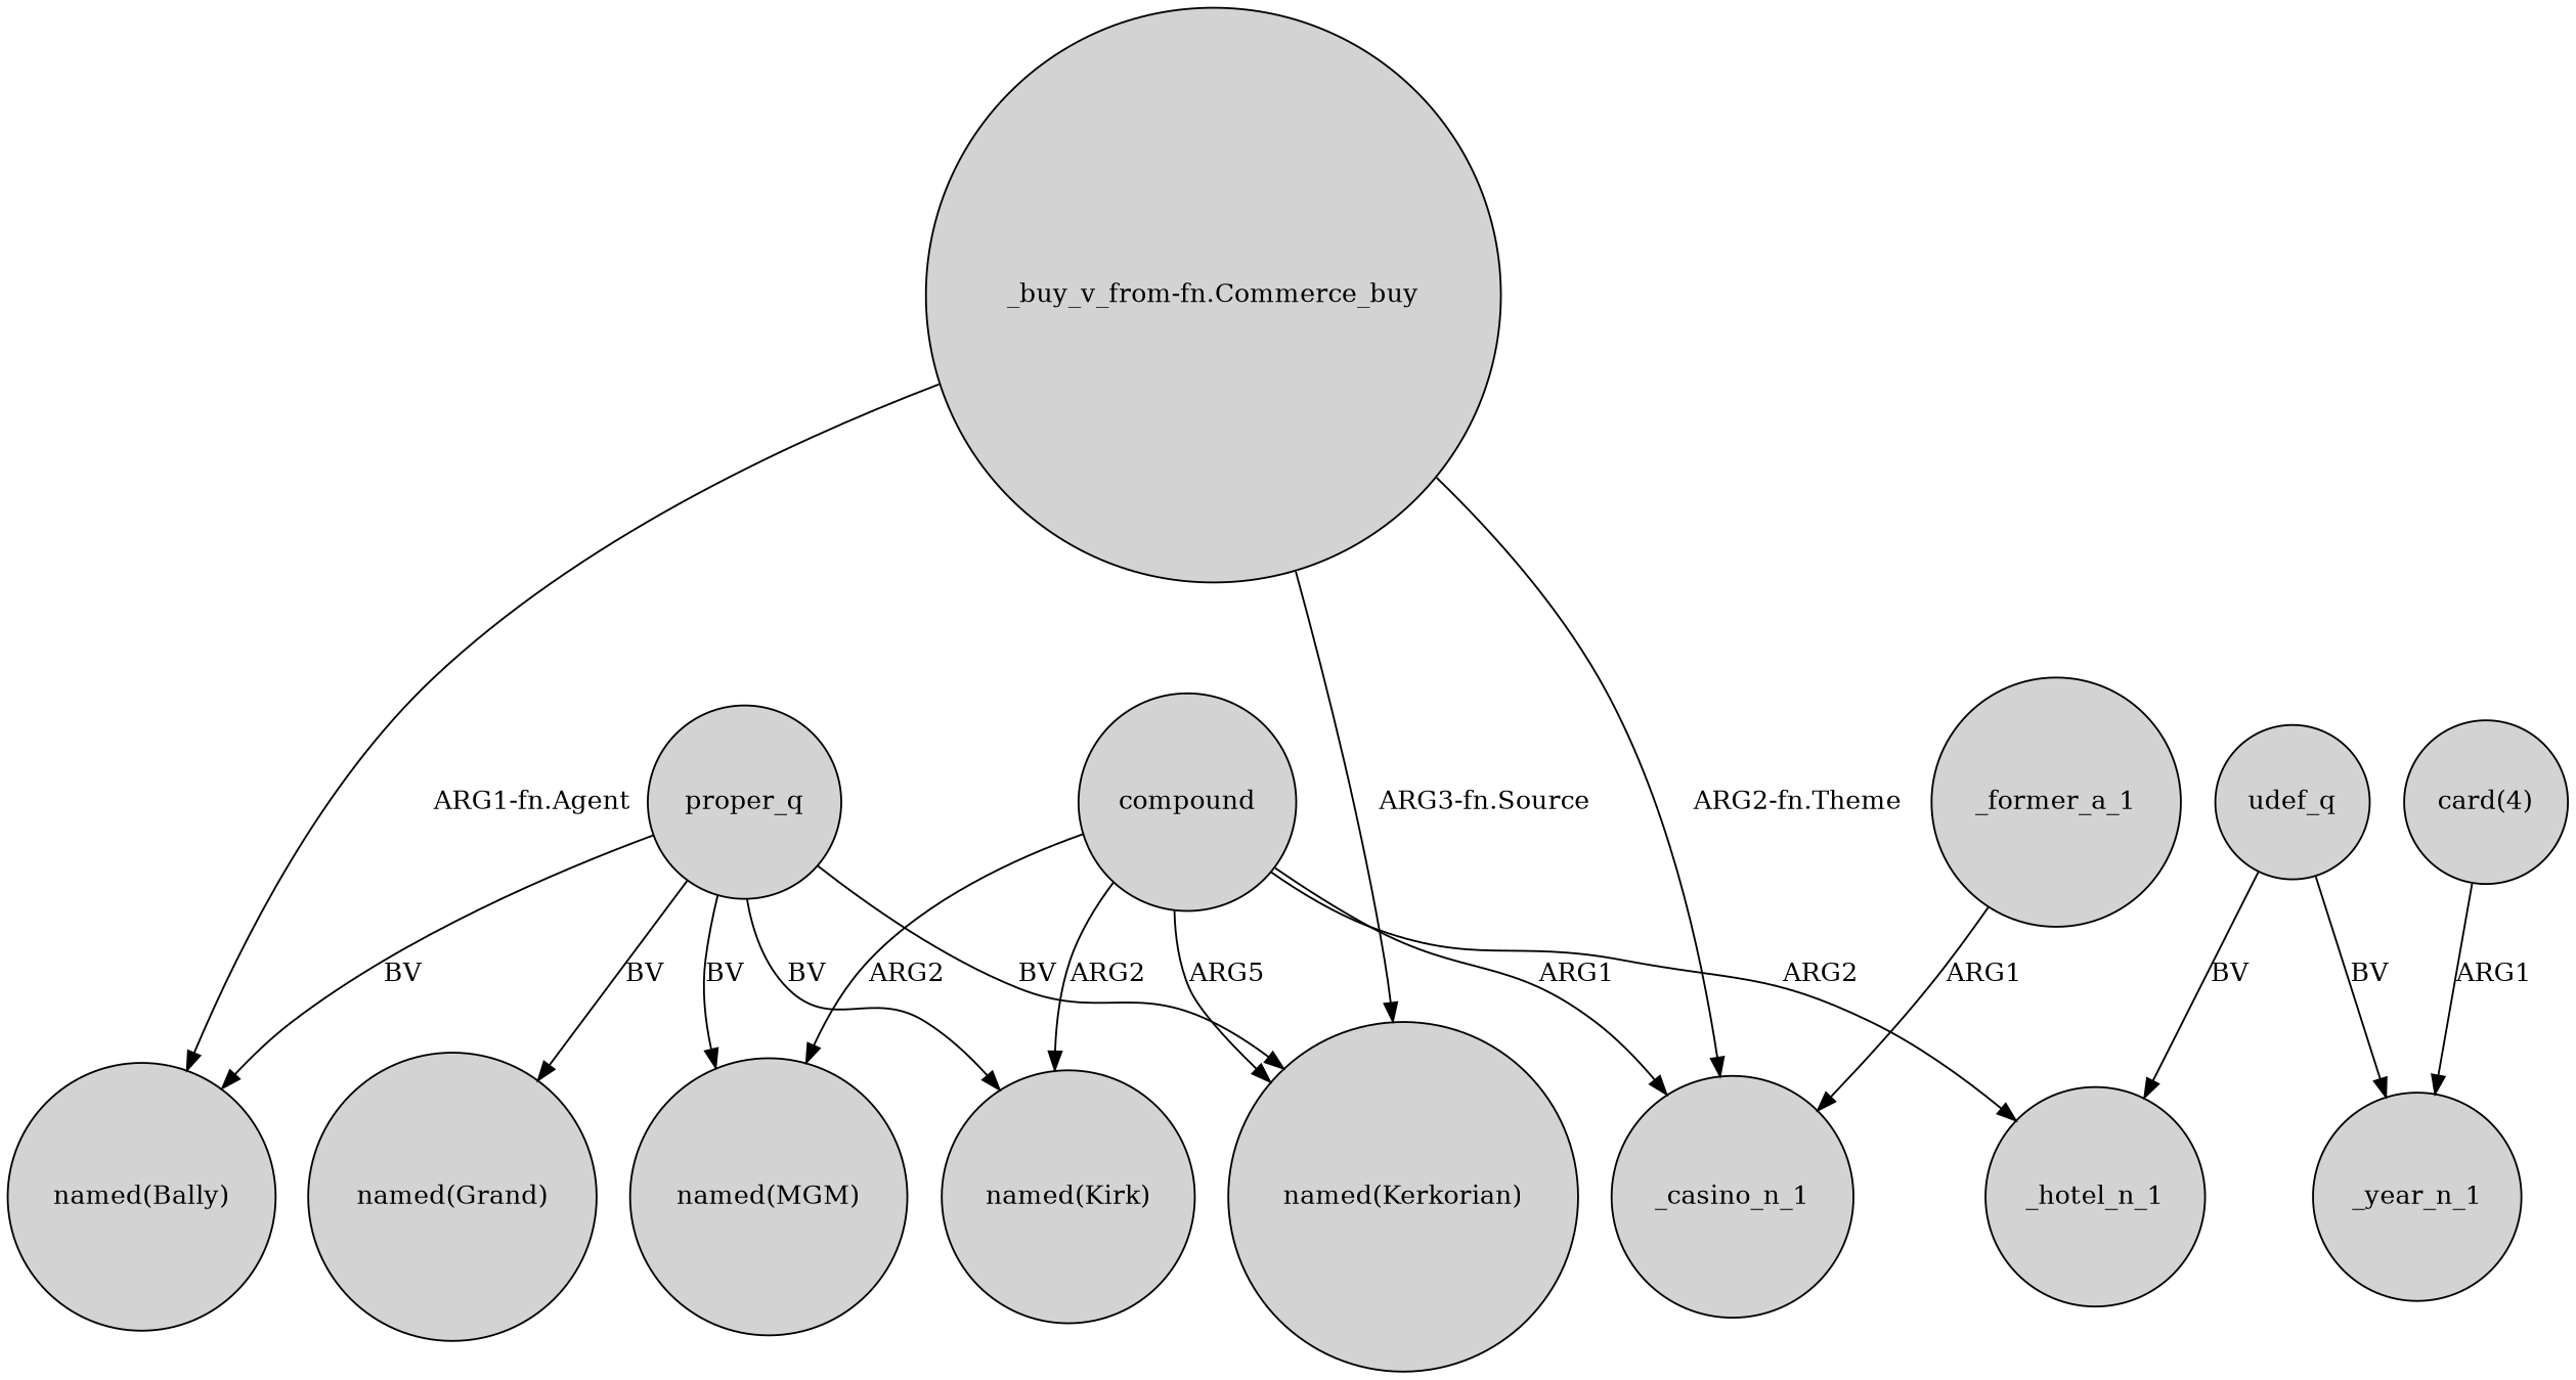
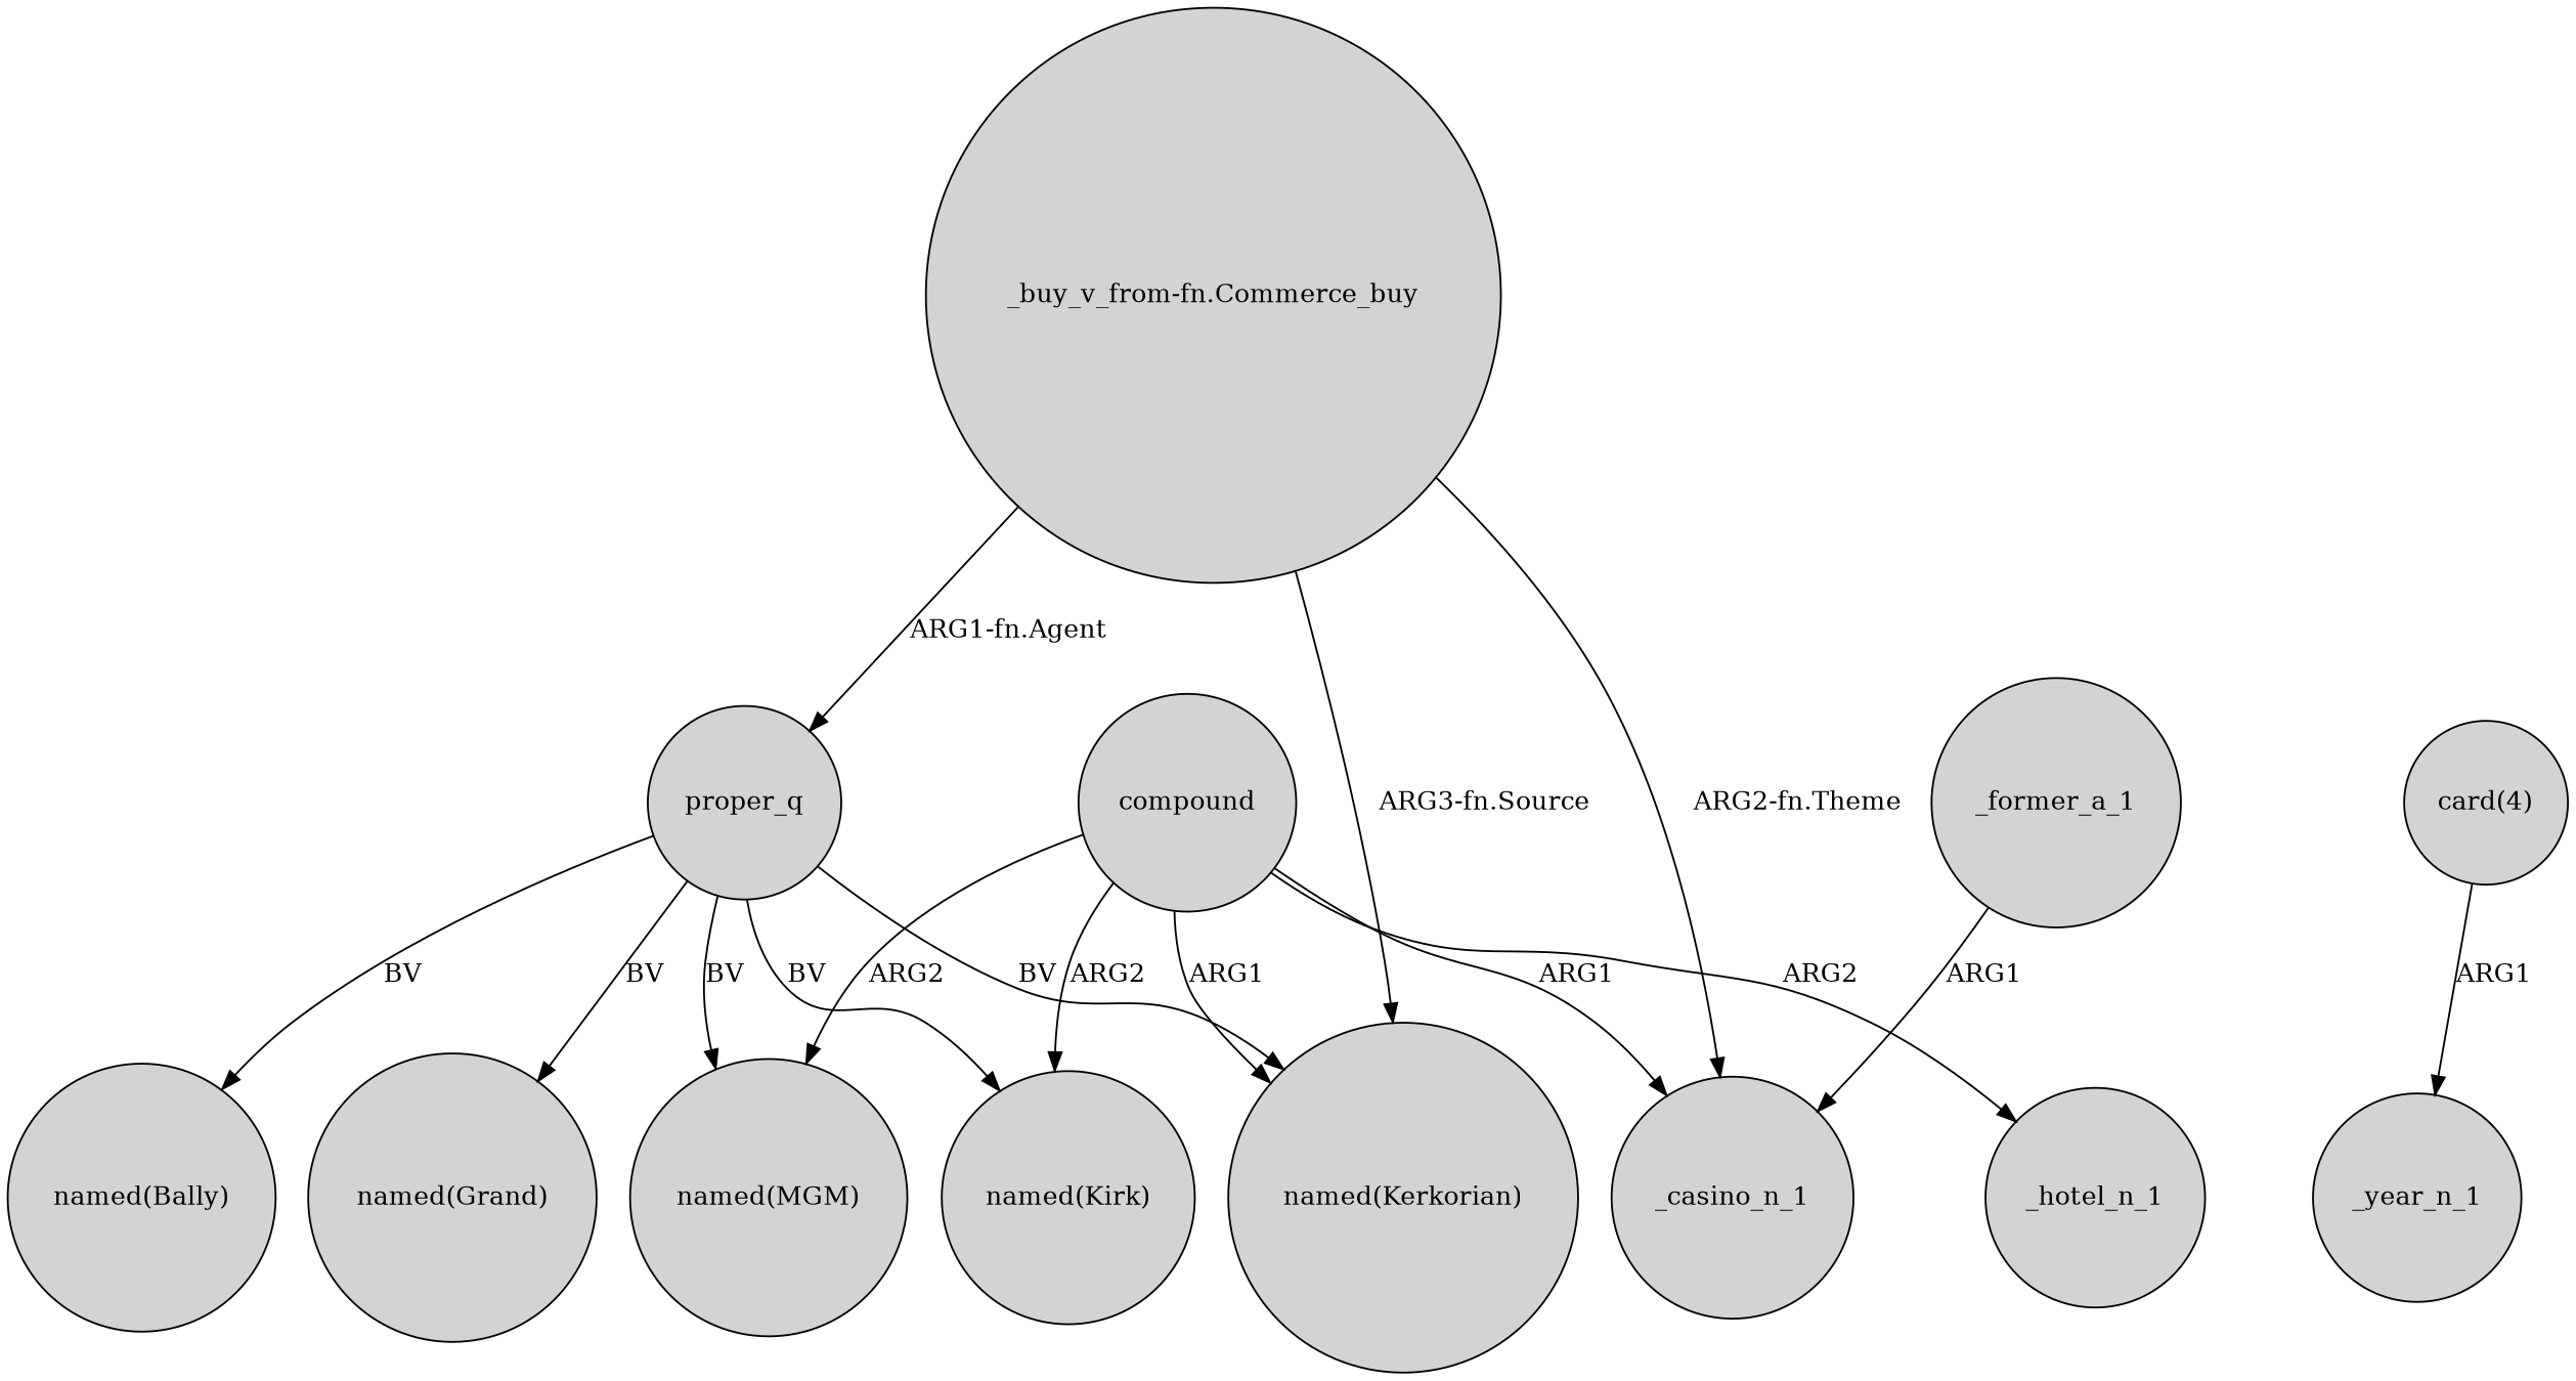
  digraph {
    node [shape=circle style=filled]
    proper_q
    "named(Bally)"
    "named(Grand)"
    "named(Kerkorian)"
    "named(Kirk)"
    "named(MGM)"
    "_buy_v_from-fn.Commerce_buy"
    _casino_n_1
    "card(4)"
    _year_n_1
    compound
    _hotel_n_1
-   udef_q
    _former_a_1
    proper_q -> "named(Bally)" [label=BV]
    proper_q -> "named(Grand)" [label=BV]
    proper_q -> "named(Kerkorian)" [label=BV]
    proper_q -> "named(Kirk)" [label=BV]
    proper_q -> "named(MGM)" [label=BV]
-   "_buy_v_from-fn.Commerce_buy" -> "named(Bally)" [label="ARG1-fn.Agent"]
+   "_buy_v_from-fn.Commerce_buy" -> proper_q [label="ARG1-fn.Agent"]
    "_buy_v_from-fn.Commerce_buy" -> "named(Kerkorian)" [label="ARG3-fn.Source"]
    "_buy_v_from-fn.Commerce_buy" -> _casino_n_1 [label="ARG2-fn.Theme"]
    "card(4)" -> _year_n_1 [label=ARG1]
-   compound -> "named(Kerkorian)" [label=ARG5]
+   compound -> "named(Kerkorian)" [label=ARG1]
    compound -> "named(Kirk)" [label=ARG2]
    compound -> "named(MGM)" [label=ARG2]
    compound -> _casino_n_1 [label=ARG1]
    compound -> _hotel_n_1 [label=ARG2]
-   udef_q -> _year_n_1 [label=BV]
-   udef_q -> _hotel_n_1 [label=BV]
    _former_a_1 -> _casino_n_1 [label=ARG1]
  }
